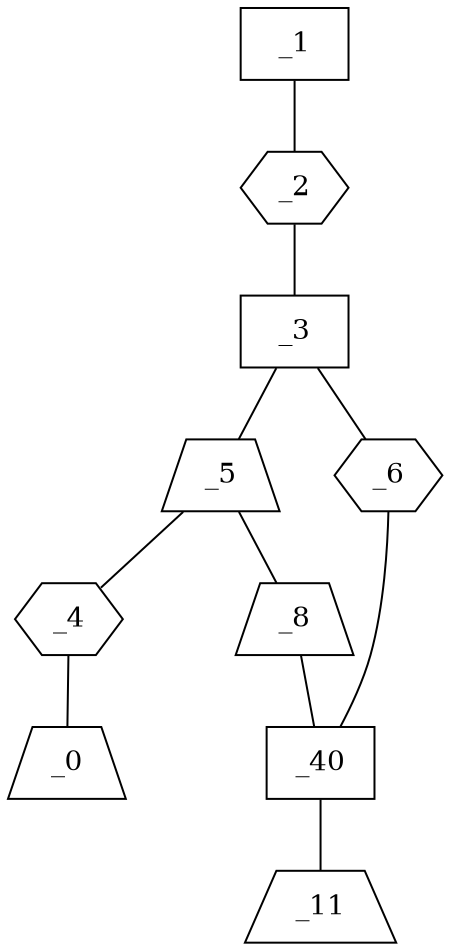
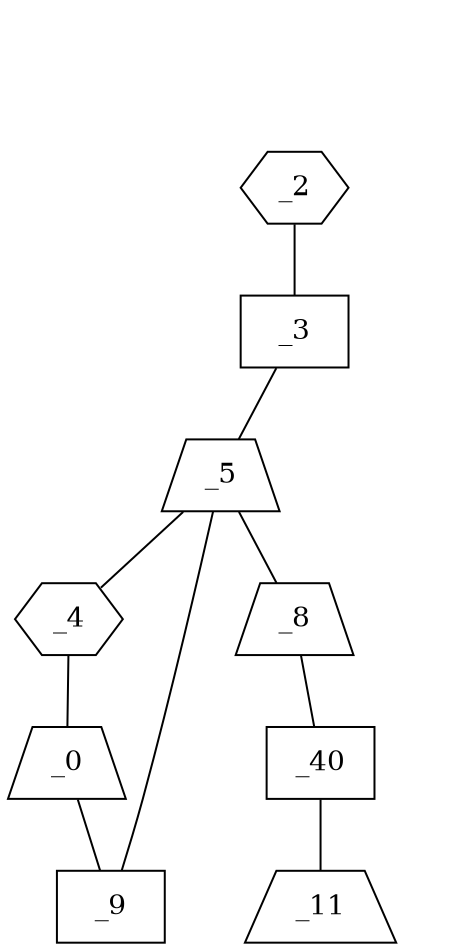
  graph {
    node [charge=0 chem=1 shape=box symbol="C  " x=2.866 y=0]
    edge [valence=1]
-   _1 [chem=2 symbol="O  " y=1.5]
    _2 [shape=hexagon y=0.5]
    _3 [x=3.7321]
    _5 [shape=trapezium x=3.7321 y=-1]
-   _6 [chem=4 shape=hexagon symbol="N  " x=4.6831 y=0.309]
    _4 [chem=4 shape=hexagon symbol="N  " x=2]
    n7 [label=_0 shape=trapezium x=2 y=-1]
    _8 [chem=2 shape=trapezium symbol="O  " x=4.6831 y=-1.309]
+   _9 [chem=4 symbol="N  " y=-1.5]
    n10 [label=_40 x=5.2709 y=-0.5]
    _11 [shape=trapezium x=6.2709 y=-0.5]
-   _1 -- _2
    _2 -- _3 [valence=2]
    _3 -- _5
-   _3 -- _6
    _5 -- _4
    _5 -- _8
-   _6 -- n10 [valence=2]
+   _5 -- _9 [valence=2]
    _4 -- n7 [valence=2]
+   n7 -- _9
    _8 -- n10
    n10 -- _11
  }
